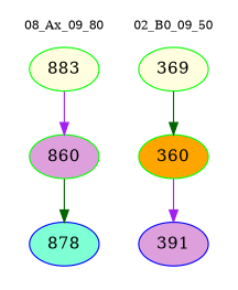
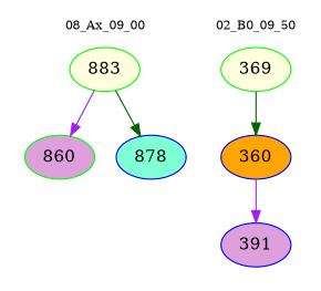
  digraph {
    node [color=green fillcolor=lightyellow style=filled]
    edge [color=purple]
    n1 [label=883]
    n2 [fillcolor=plum label=860]
    n3 [color=blue fillcolor=aquamarine label=878]
    n4 [label=369]
-   n5 [fillcolor=orange label=360]
+   n5 [color=blue fillcolor=orange label=360]
    n6 [color=blue fillcolor=plum label=391]
    subgraph cluster_1 {
      color=white
      fontsize=10
-     label="08_Ax_09_80"
+     label="08_Ax_09_00"
      n1
      n2
      n3
    }
    subgraph cluster_2 {
      color=white
      fontsize=10
      label="02_B0_09_50"
      n4
      n5
      n6
    }
    n1 -> n2
-   n2 -> n3 [color=darkgreen]
+   n1 -> n3 [color=darkgreen]
    n4 -> n5 [color=darkgreen]
    n5 -> n6
  }
